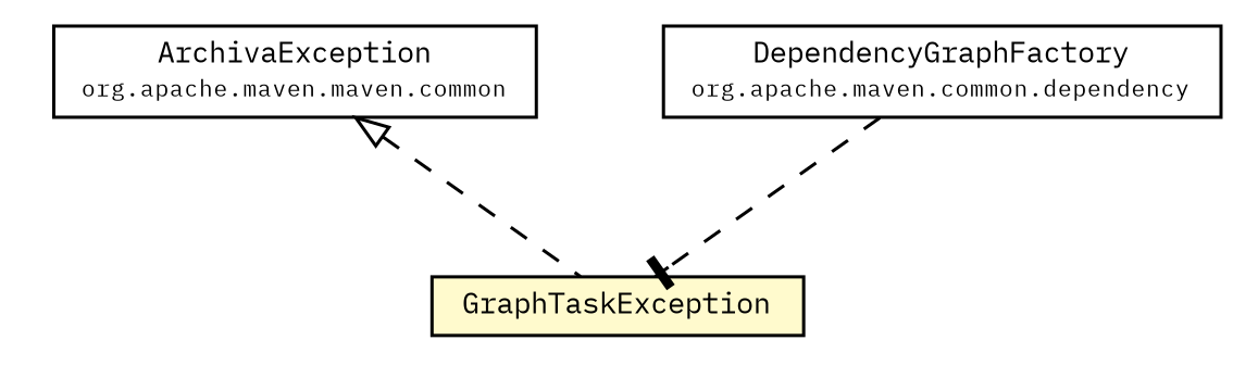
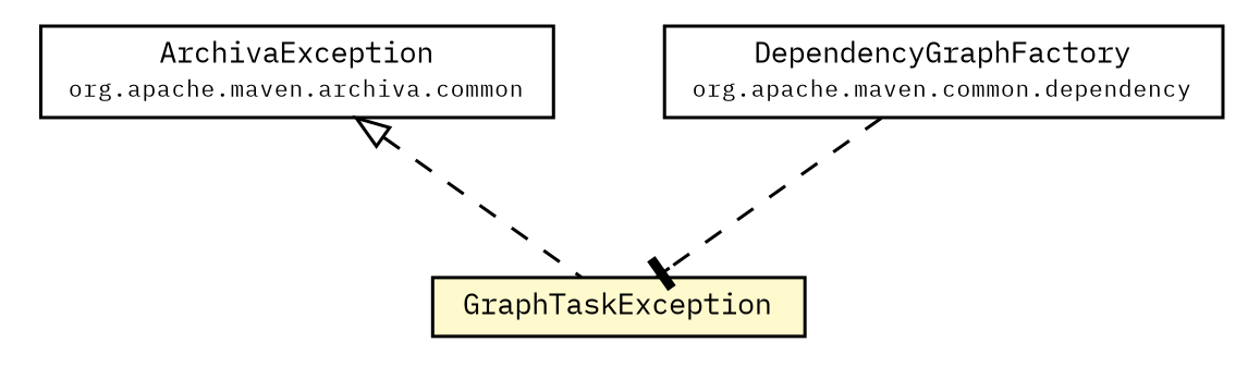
  digraph {
    fontname="IBM Plex Mono"
    node [fontcolor=black fontname="IBM Plex Mono" fontsize=9.0 shape=plaintext]
    edge [fontname="IBM Plex Mono" headport=p labelfontname=Helvetica labelfontsize=10 style=dashed tailport=p]
-   n1 [label=<<table border="0" cellborder="1" cellspacing="0" cellpadding="2" port="p" href="../../common/ArchivaException.html"> 		<tr><td><table border="0" cellspacing="0" cellpadding="1"> 			<tr><td> ArchivaException </td></tr> 			<tr><td><font point-size="7.0"> org.apache.maven.maven.common </font></td></tr> 		</table></td></tr> 		</table>>]
+   n1 [label=<<table border="0" cellborder="1" cellspacing="0" cellpadding="2" port="p" href="../../common/ArchivaException.html"> 		<tr><td><table border="0" cellspacing="0" cellpadding="1"> 			<tr><td> ArchivaException </td></tr> 			<tr><td><font point-size="7.0"> org.apache.maven.archiva.common </font></td></tr> 		</table></td></tr> 		</table>>]
    n2 [label=<<table border="0" cellborder="1" cellspacing="0" cellpadding="2" port="p" bgcolor="lemonChiffon" href="./GraphTaskException.html"> 		<tr><td><table border="0" cellspacing="0" cellpadding="1"> 			<tr><td> GraphTaskException </td></tr> 		</table></td></tr> 		</table>>]
    n3 [label=<<table border="0" cellborder="1" cellspacing="0" cellpadding="2" port="p" href="../DependencyGraphFactory.html"> 		<tr><td><table border="0" cellspacing="0" cellpadding="1"> 			<tr><td> DependencyGraphFactory </td></tr> 			<tr><td><font point-size="7.0"> org.apache.maven.common.dependency </font></td></tr> 		</table></td></tr> 		</table>>]
    n1 -> n2 [arrowtail=empty dir=back fontsize=10]
    n3 -> n2 [arrowhead=tee color=black fontcolor=black fontsize=10.0]
  }
